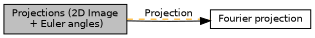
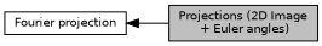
  digraph {
    rankdir=LR
    node [color=black fontname=Helvetica fontsize=10 shape=record style=filled]
    edge [fontname=Helvetica fontsize=10 labelfontname=Helvetica labelfontsize=10 shape=plaintext]
    n1 [fillcolor=grey75 fontcolor=black height=0.2 label="Projections (2D Image\l + Euler angles)" width=0.4]
    n2 [fillcolor=white height=0.2 label="Fourier projection" width=0.4]
-   n1 -> n2 [color=orange dir=none label=Projection style=dashed]
    n2 -> n1 [dir=back style=solid]
  }
